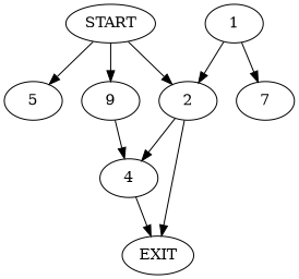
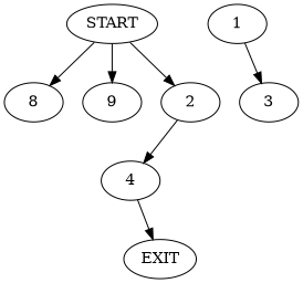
  digraph {
    n1 [label=START]
-   5
+   5 [label=8]
    n3 [label=9]
    2
    1
-   3 [label=7]
+   3
    4
    n8 [label=EXIT]
    n1 -> 5
    n1 -> n3
    n1 -> 2
-   n3 -> 4
    2 -> 4
-   2 -> n8
-   1 -> 2
    1 -> 3
    4 -> n8
  }
